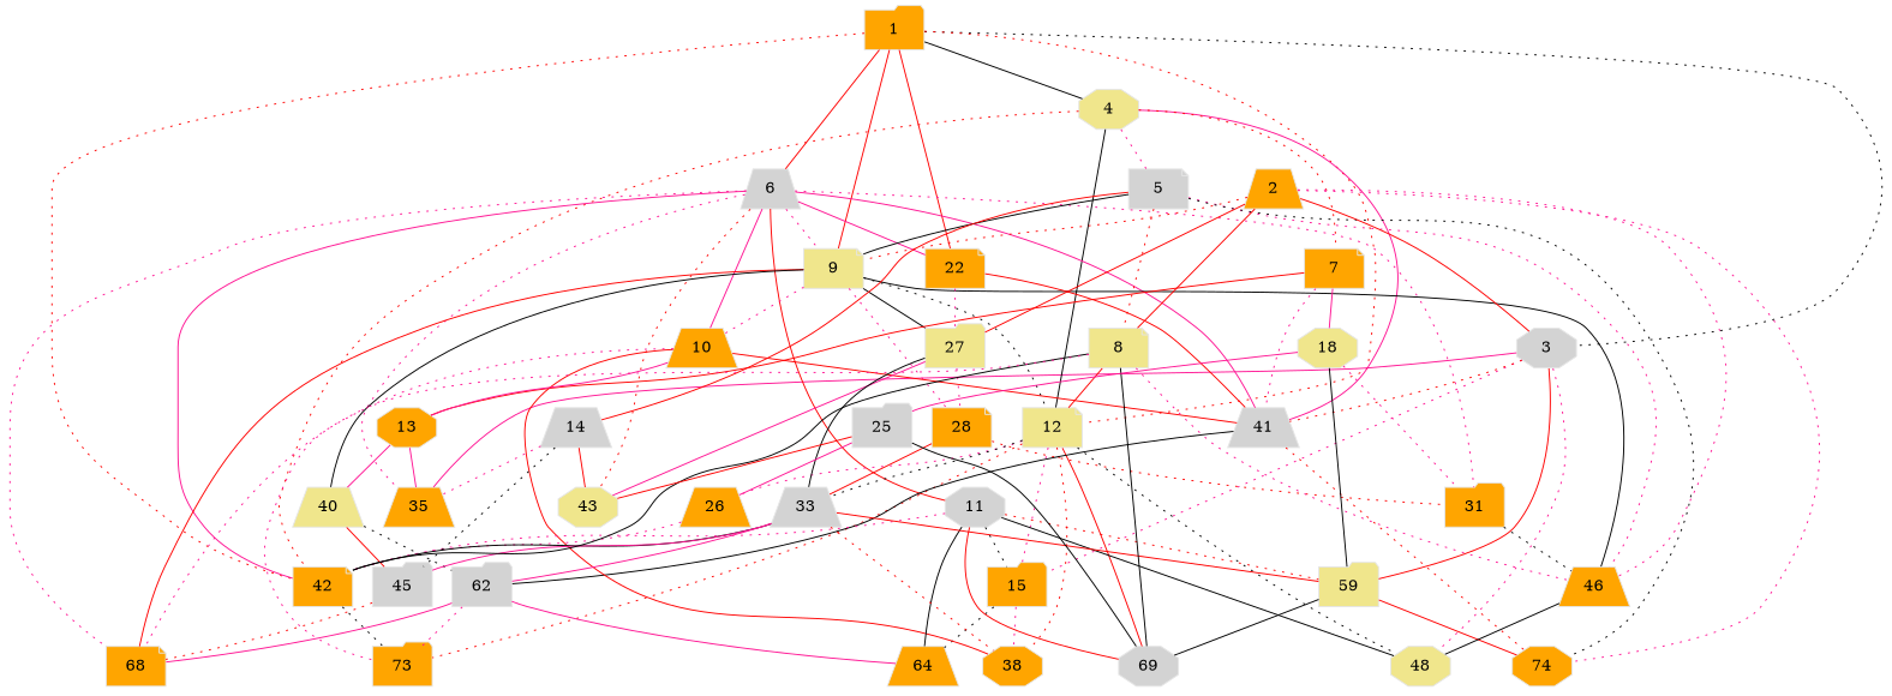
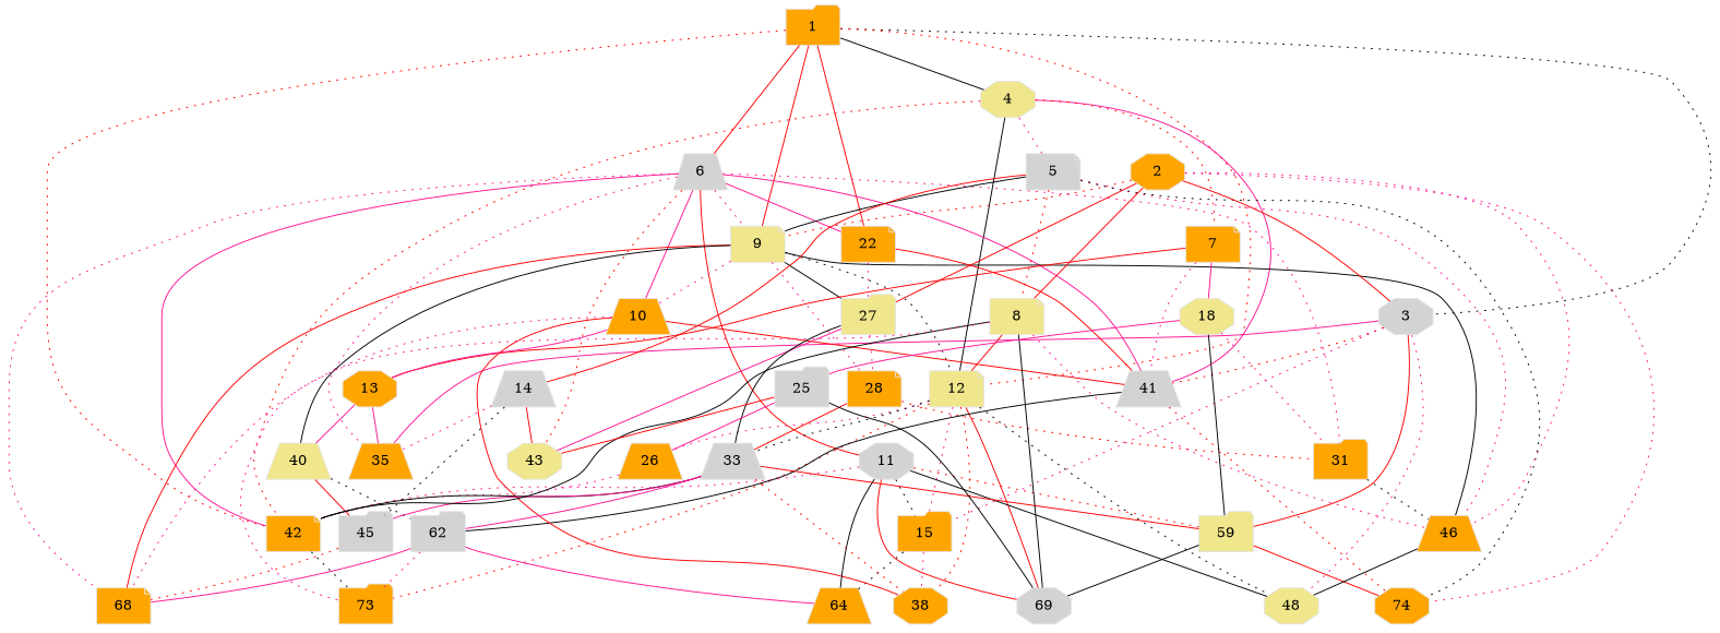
  graph {
    node [color=gray90 fillcolor=orange shape=octagon style=filled]
    edge [color=deeppink style=solid]
    1 [shape=folder super="+36+20"]
    3 [fillcolor=lightgrey super="+23"]
    4 [fillcolor=khaki super="+63"]
    6 [fillcolor=lightgrey shape=trapezium super="+60+37"]
    9 [fillcolor=khaki shape=note super="+50+21"]
    12 [fillcolor=khaki shape=note super="+79+17+16"]
    22 [shape=note]
    42 [shape=note super="+66"]
    15 [shape=folder super="+75"]
    35 [shape=trapezium]
    41 [fillcolor=lightgrey shape=trapezium super="+54"]
    48 [fillcolor=khaki]
    59 [fillcolor=khaki shape=folder super="+78"]
    5 [fillcolor=lightgrey shape=note super="+39"]
    7 [shape=note]
    10 [shape=trapezium super="+49"]
    11 [fillcolor=lightgrey super="+47"]
    31 [shape=folder]
    43 [fillcolor=khaki]
    68 [shape=note super="+76"]
    27 [fillcolor=khaki shape=folder super="+30"]
    46 [shape=trapezium super="+52"]
    28 [shape=note]
    40 [fillcolor=khaki shape=trapezium]
    69 [fillcolor=lightgrey super="+72"]
    38
    73 [shape=folder]
    26 [shape=trapezium]
    33 [fillcolor=lightgrey shape=trapezium super="+65"]
-   2 [shape=trapezium super="+55"]
+   2 [super="+55"]
    8 [fillcolor=khaki shape=note super="+32+34"]
    74
    64 [shape=trapezium]
    62 [fillcolor=lightgrey shape=folder super="+70"]
    14 [fillcolor=lightgrey shape=trapezium]
    13
    18 [fillcolor=khaki super="+19"]
    45 [fillcolor=lightgrey shape=folder]
    25 [fillcolor=lightgrey shape=folder super="+56"]
    1 -- 3 [color=black style=dotted]
    1 -- 4 [color=black]
    1 -- 6 [color=red]
    1 -- 9 [color=red weight=2]
    1 -- 12 [color=red style=dotted]
    1 -- 22 [color=red]
    1 -- 42 [color=red style=dotted]
    3 -- 15 [style=dotted]
    3 -- 35
    3 -- 41 [color=red style=dotted weight=2]
    3 -- 48 [style=dotted]
    3 -- 59 [color=red]
    4 -- 12 [color=black]
    4 -- 42 [color=red style=dotted]
    4 -- 41
    4 -- 5 [style=dotted]
    4 -- 7 [color=red style=dotted]
    6 -- 9 [style=dotted]
    6 -- 22
    6 -- 42
    6 -- 35 [style=dotted]
    6 -- 41 [weight=2]
    6 -- 10
    6 -- 11 [color=red]
    6 -- 31 [style=dotted]
    6 -- 43 [color=red style=dotted]
    6 -- 68 [style=dotted]
    9 -- 12 [color=black style=dotted]
    9 -- 10 [style=dotted]
    9 -- 68 [color=red]
    9 -- 27 [color=black]
    9 -- 46 [color=black]
    9 -- 28 [style=dotted]
    9 -- 40 [color=black]
    12 -- 15 [style=dotted]
    12 -- 48 [color=black style=dotted]
    12 -- 69 [color=red]
    12 -- 38 [color=red style=dotted]
    12 -- 73 [color=red style=dotted]
    12 -- 26 [style=dotted weight=2]
    12 -- 33 [color=black style=dotted]
    22 -- 41 [color=red]
    22 -- 27 [style=dotted]
    42 -- 73 [color=black style=dotted]
    15 -- 38 [style=dotted]
    15 -- 64 [color=black style=dotted weight=2]
    41 -- 74 [color=red style=dotted]
    41 -- 62 [color=black]
    59 -- 69 [color=black]
    59 -- 74 [color=red]
    5 -- 9 [color=black]
    5 -- 46 [style=dotted]
    5 -- 8 [color=red style=dotted]
    5 -- 74 [color=black style=dotted]
    5 -- 14 [color=red]
    7 -- 41 [style=dotted]
    7 -- 13 [color=red]
    7 -- 18
    10 -- 41 [color=red]
    10 -- 38 [color=red]
    10 -- 73 [style=dotted]
    10 -- 13
    11 -- 42 [style=dotted]
    11 -- 15 [color=black style=dotted]
    11 -- 48 [color=black]
    11 -- 59 [color=red style=dotted]
    11 -- 69 [color=red weight=2]
    11 -- 64 [color=black]
    31 -- 46 [color=black style=dotted]
    27 -- 43
    27 -- 28 [style=dotted]
    27 -- 33 [color=black]
    46 -- 48 [color=black]
    28 -- 31 [color=red style=dotted]
    28 -- 33 [color=red]
    40 -- 62 [color=black style=dotted]
    40 -- 45 [color=red]
    26 -- 42 [style=dotted]
    33 -- 42 [color=black]
    33 -- 59 [color=red]
    33 -- 38 [color=red style=dotted]
    33 -- 62
    33 -- 45
    2 -- 3 [color=red]
    2 -- 9 [color=red style=dotted]
    2 -- 27 [color=red]
    2 -- 46 [style=dotted]
    2 -- 8 [color=red]
    2 -- 74 [style=dotted]
    8 -- 12 [color=red]
    8 -- 42 [color=black]
    8 -- 68 [style=dotted weight=2]
    8 -- 46 [style=dotted]
    8 -- 69 [color=black]
    62 -- 68
    62 -- 73 [style=dotted]
    62 -- 64
    14 -- 35 [style=dotted]
    14 -- 43 [color=red]
    14 -- 45 [color=black style=dotted]
    13 -- 35
    13 -- 40
    18 -- 59 [color=black]
    18 -- 31 [style=dotted]
    18 -- 25 [weight=3]
    45 -- 68 [color=red style=dotted]
    25 -- 43 [color=red]
    25 -- 69 [color=black]
    25 -- 26
  }
